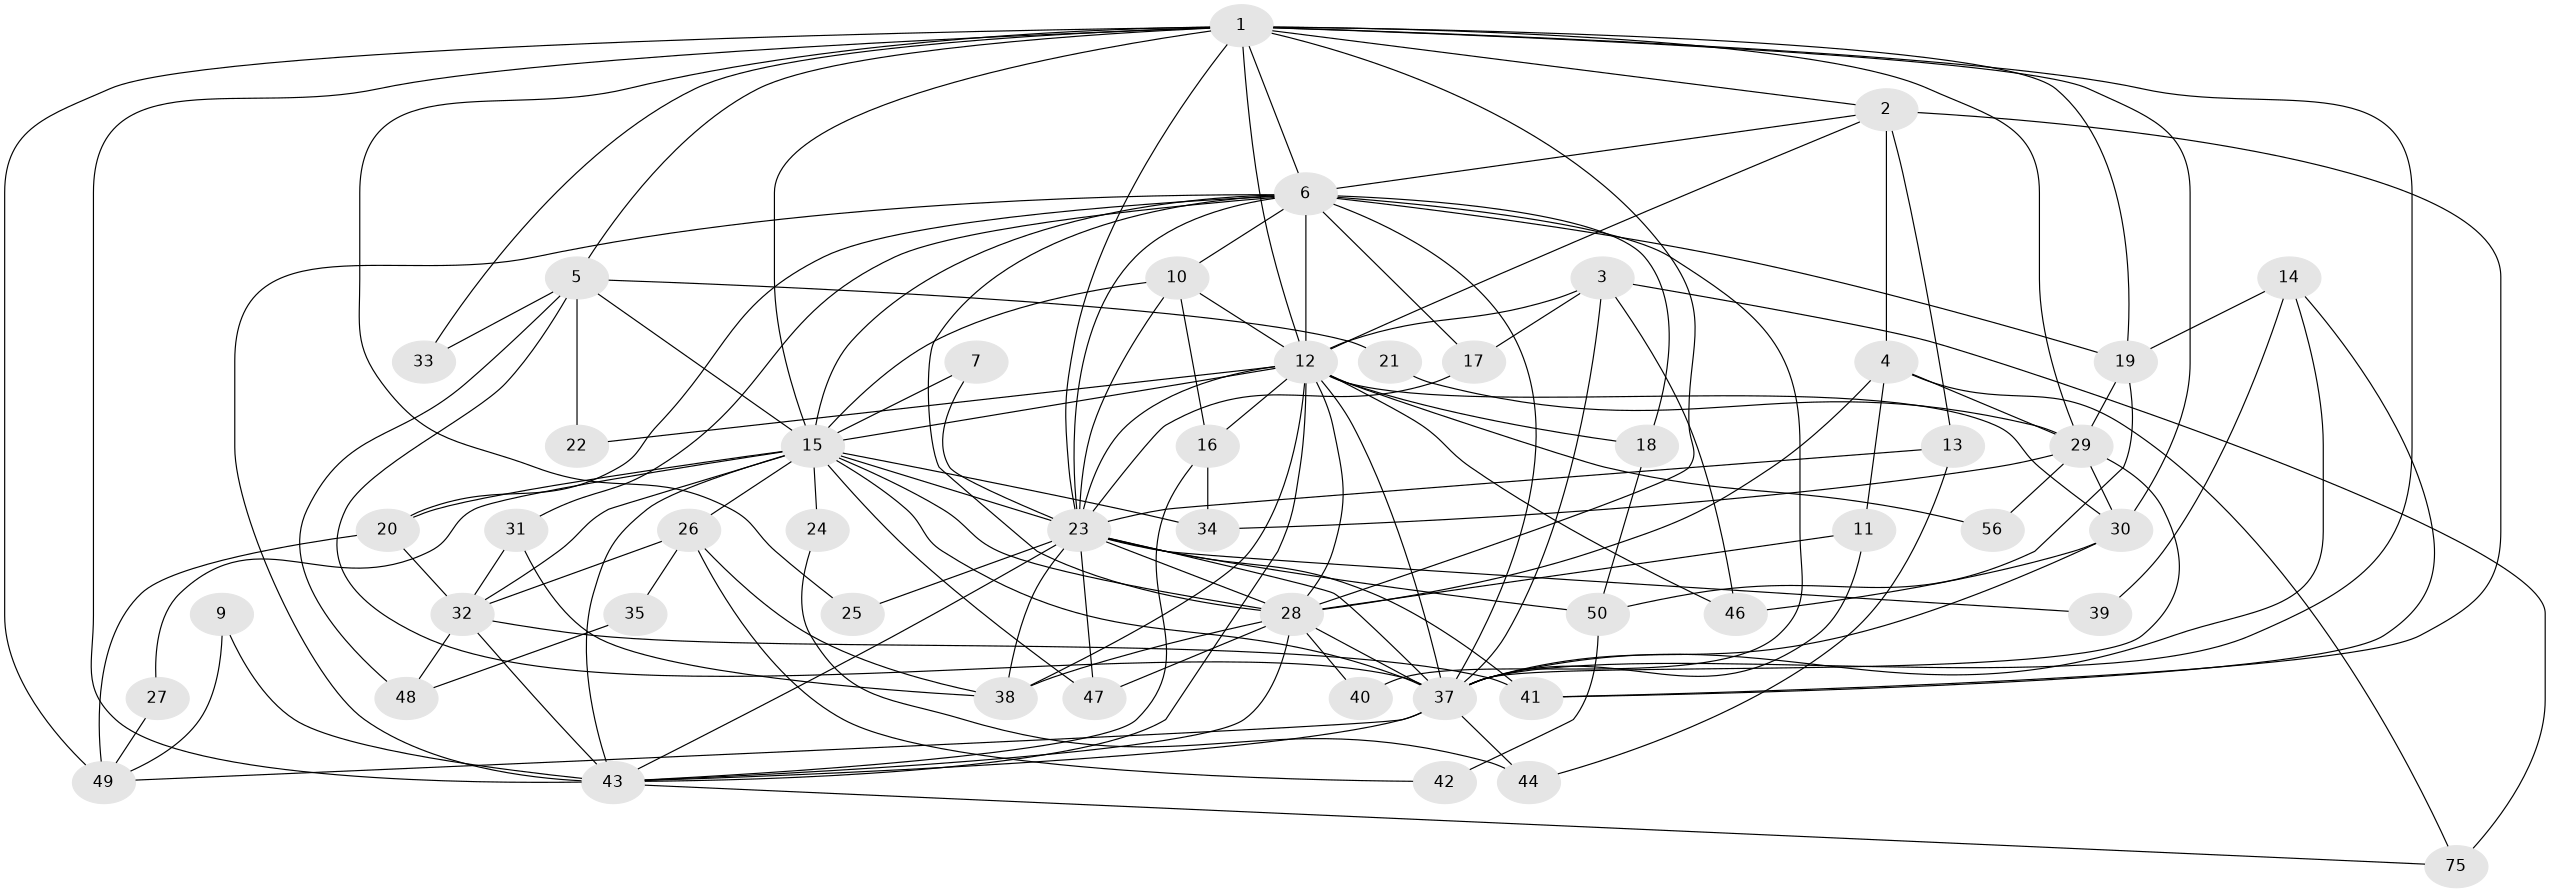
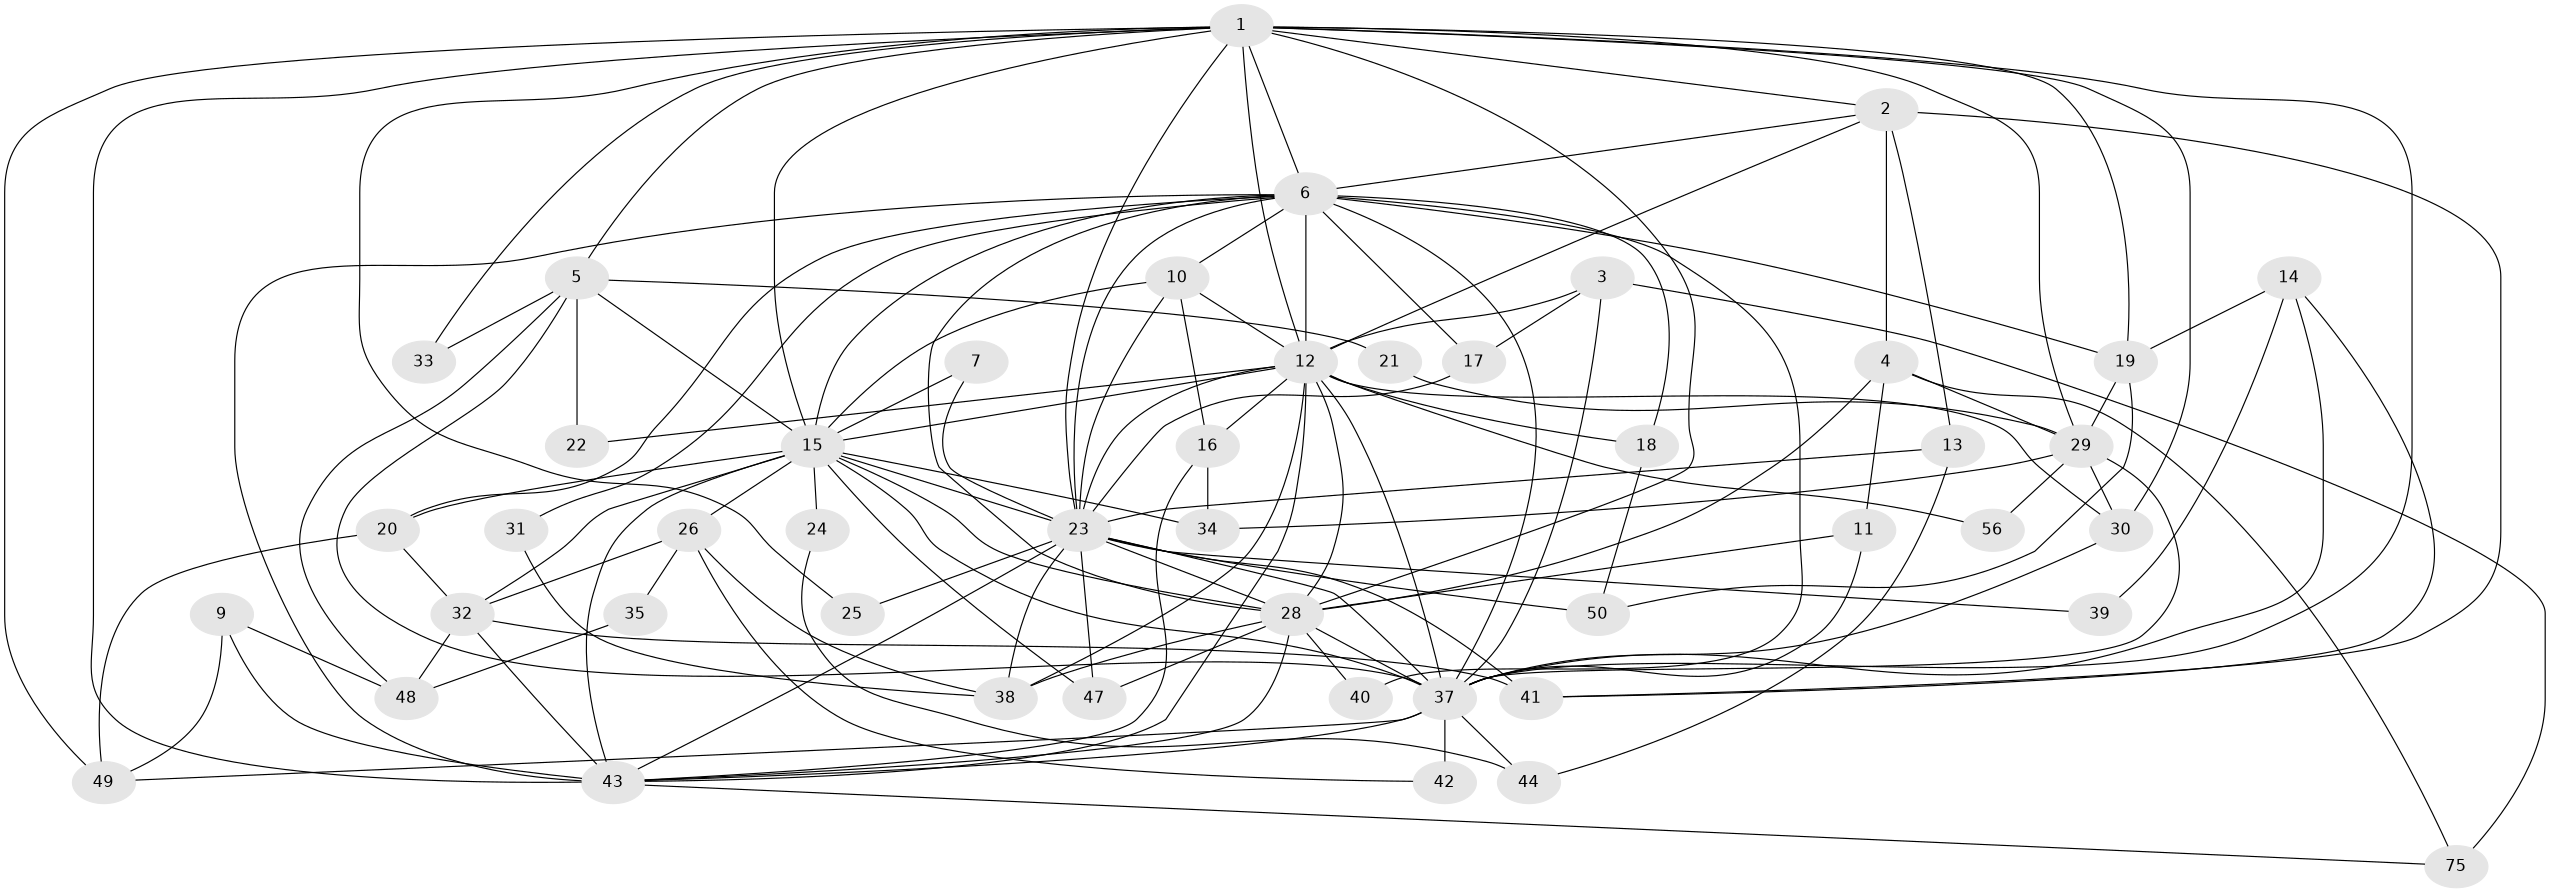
  graph {
    fontname="DejaVu Sans"
    node [color=gray90 fontname="DejaVu Sans" style=filled]
    edge [fontname="DejaVu Sans" weight=1.0]
    1
    2
    5
    6
    12
    15
    19
    23
    25
    28
    29
    30
    33
    37
    43
    49
    4
    13
    41
    21
    22
    48
    17
    10
    18
    20
    31
    40
-   46
    16
    n31 [label=56]
    38
    24
    26
-   27
    32
    34
    47
    50
    39
    44
    42
    n43 [label=75]
    11
    3
    7
    9
    14
    35
    1 -- 2
    1 -- 5
    1 -- 6
    1 -- 12 [weight=2.0]
    1 -- 15 [weight=2.0]
    1 -- 19
    1 -- 23
    1 -- 25
    1 -- 28
    1 -- 29
    1 -- 30
    1 -- 33
    1 -- 37 [weight=2.0]
    1 -- 43
    1 -- 49 [weight=2.0]
    2 -- 6
    2 -- 12
    2 -- 4 [weight=2.0]
    2 -- 13
    2 -- 41
    5 -- 15
    5 -- 33
    5 -- 37
    5 -- 21
    5 -- 22
    5 -- 48
    6 -- 12 [weight=3.0]
    6 -- 15 [weight=2.0]
    6 -- 19
    6 -- 23
    6 -- 28
    6 -- 37
    6 -- 43 [weight=2.0]
    6 -- 17
    6 -- 10
    6 -- 18
    6 -- 20
    6 -- 31
    6 -- 40 [weight=2.0]
    12 -- 15 [weight=4.0]
    12 -- 23 [weight=2.0]
    12 -- 28 [weight=3.0]
    12 -- 30
    12 -- 37 [weight=2.0]
    12 -- 43 [weight=3.0]
    12 -- 22
    12 -- 18
-   12 -- 46
    12 -- 16
    12 -- n31 [weight=2.0]
    12 -- 38
    15 -- 23 [weight=2.0]
    15 -- 28 [weight=3.0]
    15 -- 37 [weight=3.0]
    15 -- 43 [weight=3.0]
    15 -- 20
    15 -- 24 [weight=2.0]
    15 -- 26
-   15 -- 27
    15 -- 32 [weight=2.0]
    15 -- 34
    15 -- 47
    19 -- 29
    19 -- 50
    23 -- 25 [weight=2.0]
    23 -- 28 [weight=2.0]
    23 -- 37 [weight=3.0]
    23 -- 43
    23 -- 41
    23 -- 38
    23 -- 47
    23 -- 50
    23 -- 39
    28 -- 37
    28 -- 43
    28 -- 40
    28 -- 38
    28 -- 47
    29 -- 30
    29 -- 37
    29 -- n31
    29 -- 34
    30 -- 37
-   30 -- 46
    37 -- 43
    37 -- 49
    37 -- 44
-   50 -- 42 [weight=2.0]
+   37 -- 42 [weight=2.0]
    43 -- n43
    4 -- 28
    4 -- 29
    4 -- n43
    4 -- 11
    13 -- 23
    13 -- 44
    21 -- 29
    17 -- 23
    10 -- 12
    10 -- 15
    10 -- 23
    10 -- 16
    18 -- 50
    20 -- 49
    20 -- 32
    31 -- 38
-   31 -- 32
    16 -- 43
    16 -- 34
    24 -- 44
    26 -- 38
    26 -- 32
    26 -- 42
    26 -- 35
-   27 -- 49
    32 -- 43
    32 -- 41
    32 -- 48
    11 -- 28
    11 -- 37
    3 -- 12
    3 -- 37
    3 -- 17
-   3 -- 46
    3 -- n43
    7 -- 15
    7 -- 23
    9 -- 43
    9 -- 49
+   9 -- 48
    14 -- 19
    14 -- 37
    14 -- 41
    14 -- 39
    35 -- 48
  }
